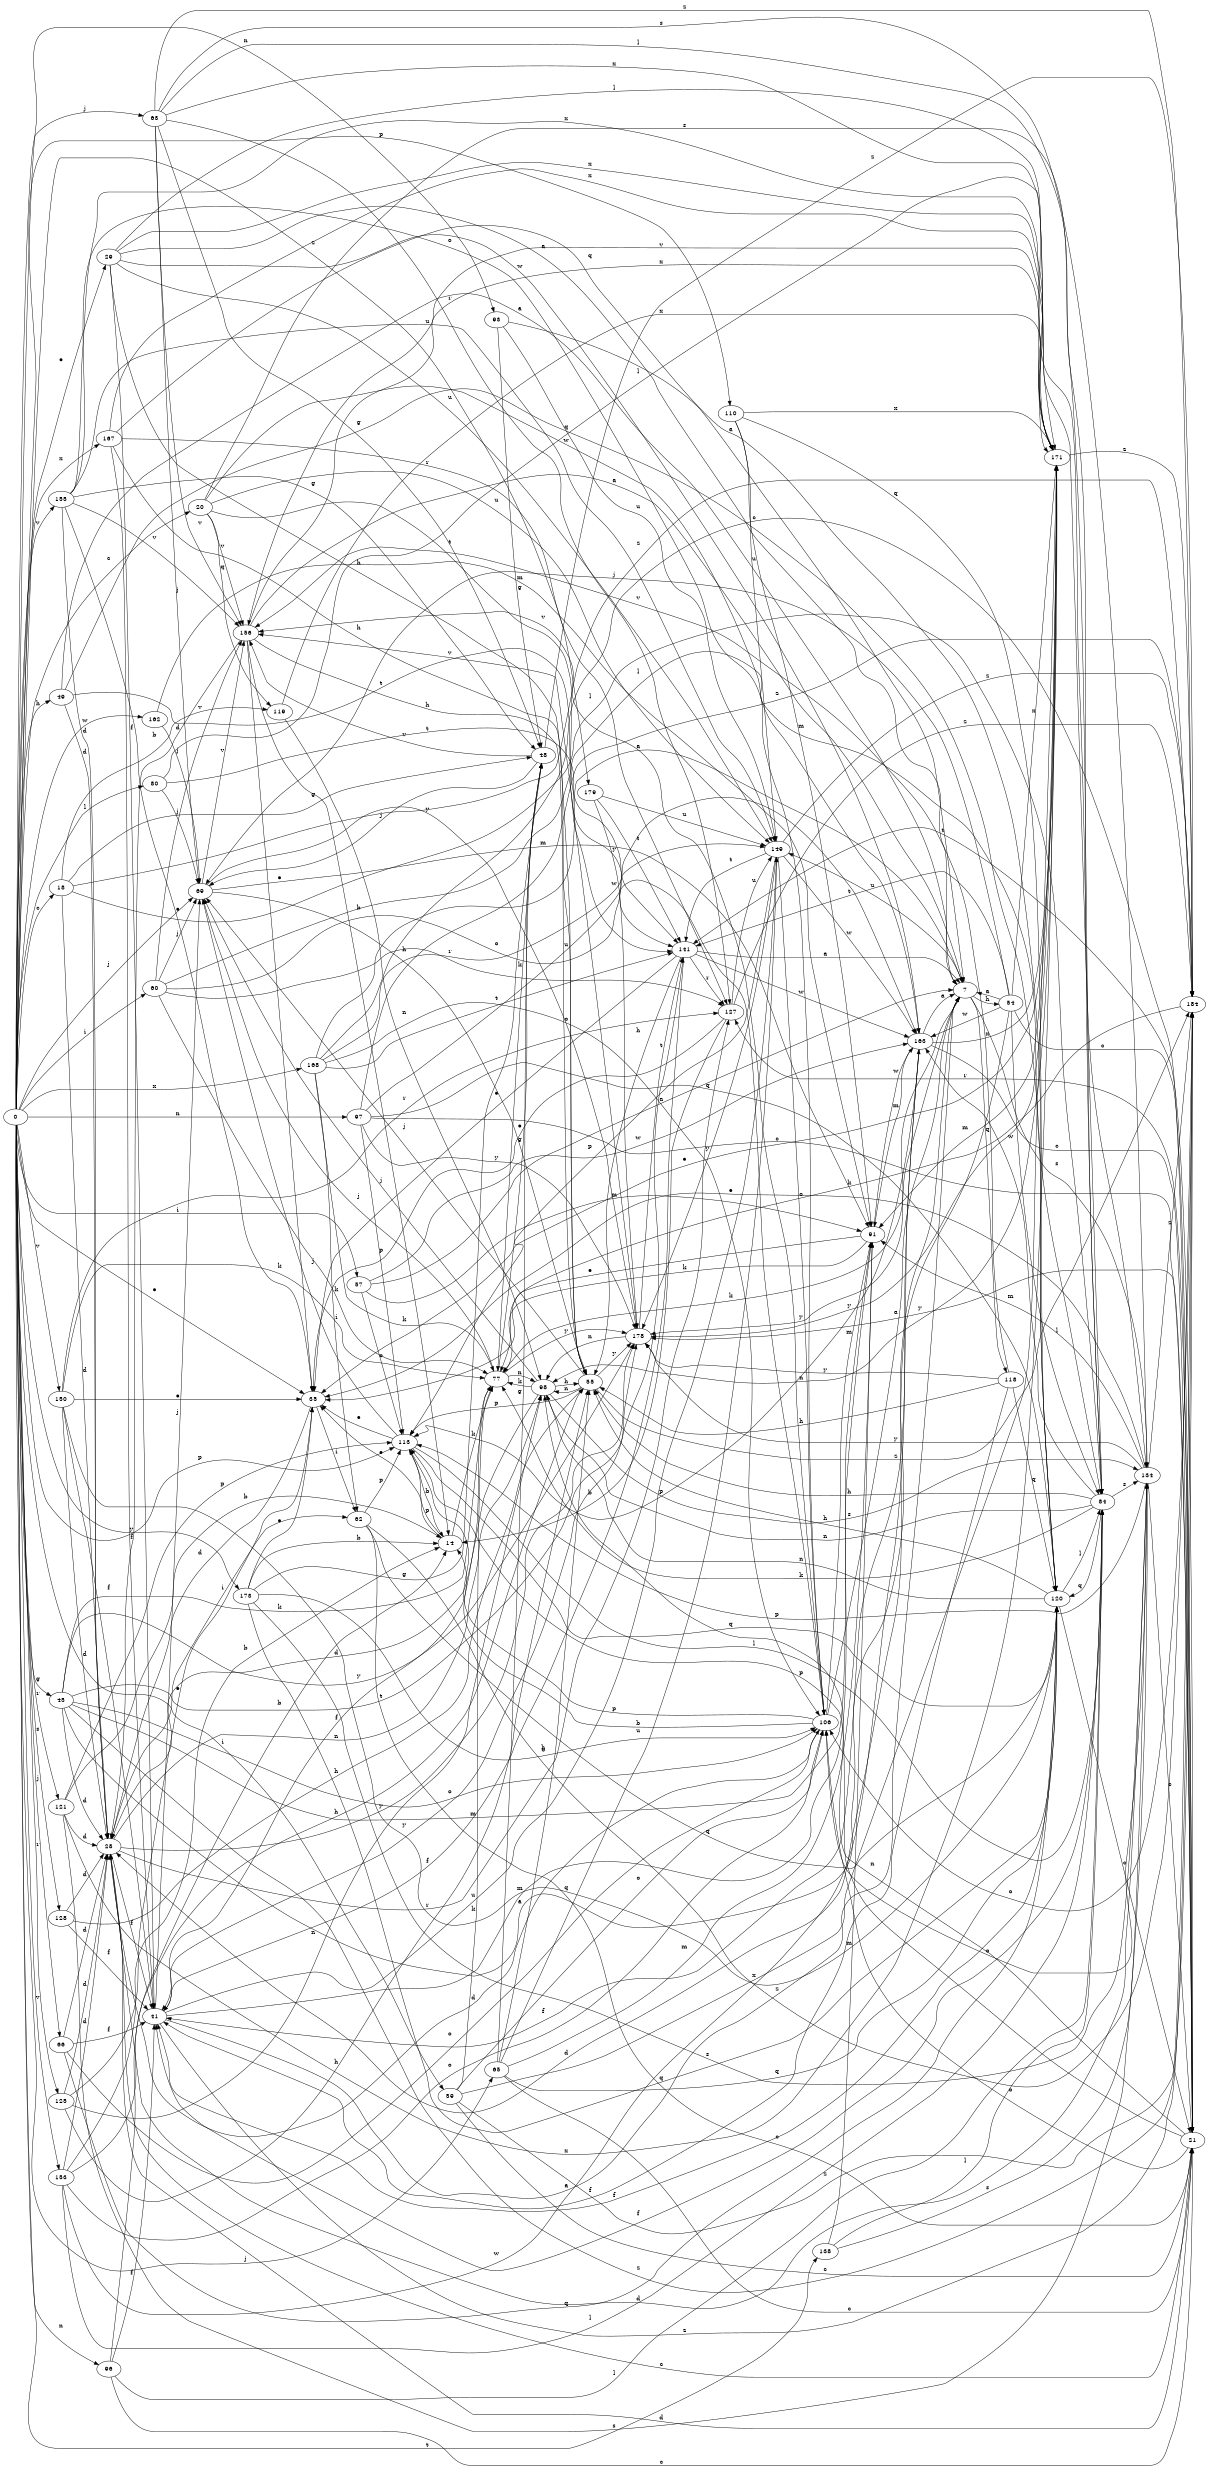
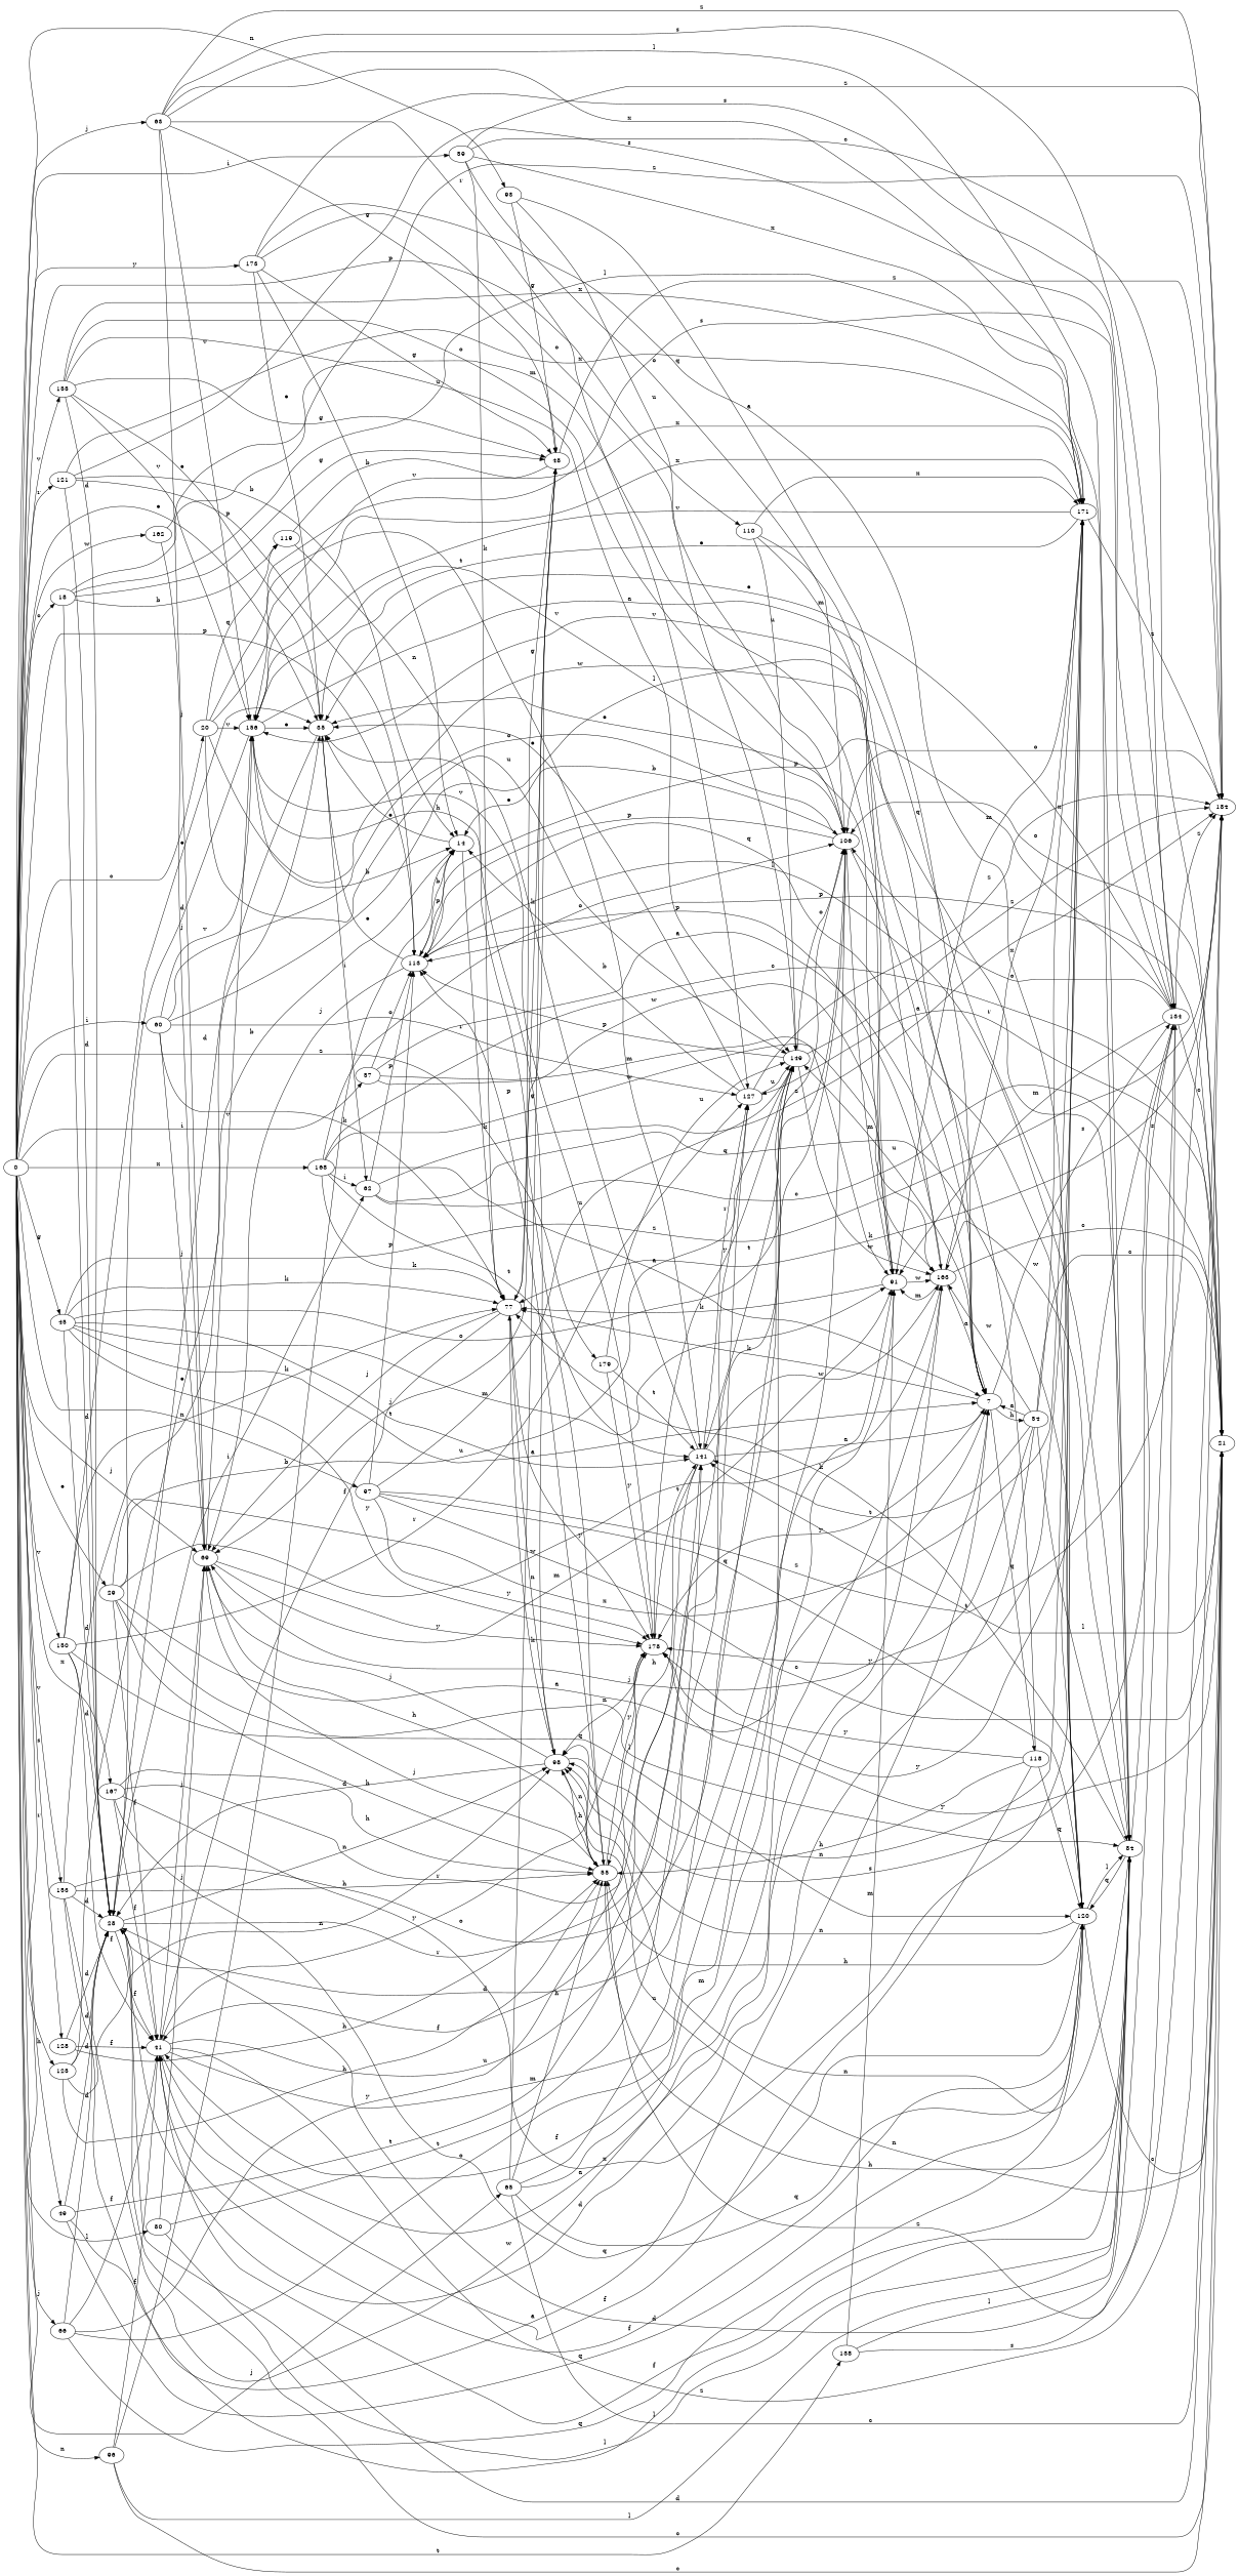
  strict digraph {
    rankdir=LR
    0
    18
    20
    29
    35
    45
    49
    57
    59
    60
    63
    65
    66
    69
    80
    93
    96
    97
    110
    113
    121
    125
    128
    138
    150
    153
    155
    162
    167
    168
    173
    179
    28
    48
    84
    119
    184
    134
    149
    141
    156
    163
    7
    41
    55
    171
    62
    77
    178
    106
    91
    120
    21
    127
    14
    98
    54
    118
    0 -> 18 [label=c]
    0 -> 20 [label=c]
    0 -> 29 [label=e]
    0 -> 35 [label=e]
    0 -> 45 [label=g]
    0 -> 49 [label=h]
    0 -> 57 [label=i]
    0 -> 59 [label=i]
    0 -> 60 [label=i]
    0 -> 63 [label=j]
    0 -> 65 [label=j]
    0 -> 66 [label=j]
    0 -> 69 [label=j]
    0 -> 80 [label=l]
    0 -> 93 [label=n]
    0 -> 96 [label=n]
    0 -> 97 [label=n]
    0 -> 110 [label=p]
    0 -> 113 [label=p]
    0 -> 121 [label=r]
    0 -> 125 [label=r]
    0 -> 128 [label=s]
    0 -> 138 [label=t]
    0 -> 150 [label=v]
    0 -> 153 [label=v]
    0 -> 155 [label=v]
    0 -> 162 [label=w]
    0 -> 167 [label=x]
    0 -> 168 [label=x]
    0 -> 173 [label=y]
    0 -> 179 [label=z]
    18 -> 28 [label=d]
    18 -> 48 [label=g]
    18 -> 84 [label=l]
    18 -> 119 [label=b]
    18 -> 184 [label=z]
    20 -> 119 [label=q]
    20 -> 134 [label=s]
    20 -> 149 [label=u]
    20 -> 141 [label=t]
    20 -> 156 [label=v]
    20 -> 163 [label=w]
    29 -> 84 [label=l]
    29 -> 149 [label=u]
    29 -> 163 [label=w]
    29 -> 7 [label=a]
    29 -> 41 [label=f]
    29 -> 55 [label=h]
    29 -> 171 [label=x]
    35 -> 28 [label=d]
    35 -> 62 [label=i]
    45 -> 28 [label=d]
    45 -> 184 [label=z]
    45 -> 141 [label=t]
    45 -> 7 [label=a]
    45 -> 77 [label=k]
    45 -> 178 [label=y]
    45 -> 106 [label=o]
    45 -> 91 [label=m]
    49 -> 28 [label=d]
    49 -> 141 [label=t]
    49 -> 7 [label=a]
    49 -> 120 [label=q]
    57 -> 113 [label=o]
    57 -> 163 [label=w]
    57 -> 7 [label=a]
    57 -> 91 [label=m]
    59 -> 184 [label=z]
    59 -> 171 [label=x]
    59 -> 77 [label=k]
    59 -> 106 [label=o]
    59 -> 21 [label=c]
    60 -> 69 [label=j]
    60 -> 84 [label=l]
    60 -> 156 [label=v]
    60 -> 77 [label=k]
    60 -> 106 [label=o]
    60 -> 127 [label=r]
    63 -> 69 [label=j]
    63 -> 48 [label=g]
    63 -> 84 [label=l]
    63 -> 184 [label=z]
    63 -> 134 [label=s]
    63 -> 156 [label=v]
    63 -> 171 [label=x]
    63 -> 127 [label=r]
    65 -> 48 [label=g]
    65 -> 149 [label=u]
    65 -> 55 [label=h]
    65 -> 91 [label=m]
    65 -> 120 [label=q]
    65 -> 21 [label=c]
    66 -> 28 [label=d]
    66 -> 41 [label=f]
    66 -> 106 [label=o]
    66 -> 120 [label=q]
    69 -> 156 [label=v]
    69 -> 55 [label=h]
    69 -> 178 [label=y]
    69 -> 91 [label=m]
    80 -> 69 [label=j]
    80 -> 84 [label=l]
    80 -> 141 [label=t]
    93 -> 48 [label=g]
    93 -> 149 [label=u]
    93 -> 7 [label=a]
    96 -> 84 [label=l]
    96 -> 41 [label=f]
    96 -> 21 [label=c]
    96 -> 14 [label=b]
    97 -> 113 [label=p]
    97 -> 184 [label=z]
    97 -> 149 [label=u]
    97 -> 178 [label=y]
    97 -> 120 [label=q]
    97 -> 21 [label=c]
    110 -> 149 [label=u]
    110 -> 171 [label=x]
    110 -> 91 [label=m]
    110 -> 120 [label=q]
    113 -> 35 [label=e]
    113 -> 69 [label=j]
    113 -> 84 [label=l]
    113 -> 120 [label=q]
    113 -> 14 [label=b]
    121 -> 113 [label=p]
    121 -> 28 [label=d]
    121 -> 134 [label=s]
    121 -> 171 [label=x]
    121 -> 14 [label=b]
    125 -> 35 [label=e]
    125 -> 28 [label=d]
    125 -> 55 [label=h]
    125 -> 98 [label=n]
    128 -> 28 [label=d]
    128 -> 41 [label=f]
    128 -> 55 [label=h]
    138 -> 84 [label=l]
    138 -> 134 [label=s]
    138 -> 91 [label=m]
    150 -> 35 [label=e]
    150 -> 28 [label=d]
    150 -> 41 [label=f]
    150 -> 77 [label=k]
    150 -> 120 [label=q]
    150 -> 127 [label=r]
    153 -> 28 [label=d]
    153 -> 84 [label=l]
    153 -> 163 [label=w]
    153 -> 55 [label=h]
    153 -> 106 [label=o]
    153 -> 14 [label=b]
    155 -> 35 [label=e]
    155 -> 28 [label=d]
    155 -> 48 [label=g]
    155 -> 149 [label=u]
    155 -> 156 [label=v]
    155 -> 171 [label=x]
    155 -> 106 [label=o]
    162 -> 69 [label=j]
    162 -> 91 [label=m]
    167 -> 41 [label=f]
    167 -> 55 [label=h]
    167 -> 171 [label=x]
    167 -> 120 [label=q]
    167 -> 127 [label=r]
    168 -> 141 [label=t]
    168 -> 163 [label=w]
    168 -> 7 [label=a]
    168 -> 62 [label=i]
    168 -> 77 [label=k]
    168 -> 106 [label=o]
    168 -> 21 [label=c]
    173 -> 35 [label=e]
    173 -> 48 [label=g]
    173 -> 134 [label=s]
    173 -> 106 [label=o]
    173 -> 120 [label=q]
    173 -> 14 [label=b]
    179 -> 149 [label=u]
    179 -> 141 [label=t]
    179 -> 178 [label=y]
    28 -> 41 [label=f]
    28 -> 62 [label=i]
-   28 -> 178 [label=y]
+   66 -> 178 [label=y]
    28 -> 21 [label=c]
    28 -> 127 [label=r]
    28 -> 98 [label=n]
    48 -> 69 [label=j]
    48 -> 184 [label=z]
    48 -> 156 [label=v]
    48 -> 77 [label=k]
    84 -> 134 [label=s]
    84 -> 163 [label=w]
    84 -> 41 [label=f]
    84 -> 55 [label=h]
    84 -> 77 [label=k]
    84 -> 120 [label=q]
    84 -> 98 [label=n]
    119 -> 171 [label=x]
    119 -> 98 [label=n]
    184 -> 77 [label=k]
    184 -> 106 [label=o]
    134 -> 35 [label=e]
    134 -> 113 [label=p]
    134 -> 28 [label=d]
    134 -> 184 [label=z]
    134 -> 178 [label=y]
    134 -> 106 [label=o]
    134 -> 91 [label=m]
    134 -> 21 [label=c]
    149 -> 113 [label=p]
    149 -> 184 [label=z]
    149 -> 141 [label=t]
    149 -> 163 [label=w]
    149 -> 178 [label=y]
    149 -> 106 [label=o]
    141 -> 35 [label=e]
    141 -> 163 [label=w]
    141 -> 7 [label=a]
    141 -> 41 [label=f]
    141 -> 55 [label=h]
    141 -> 127 [label=r]
    156 -> 35 [label=e]
    156 -> 28 [label=d]
    156 -> 7 [label=a]
    156 -> 55 [label=h]
    156 -> 171 [label=x]
    156 -> 14 [label=b]
    163 -> 113 [label=p]
    163 -> 7 [label=a]
    163 -> 41 [label=f]
    163 -> 171 [label=x]
    163 -> 91 [label=m]
    163 -> 21 [label=c]
    7 -> 134 [label=s]
    7 -> 149 [label=u]
    7 -> 77 [label=k]
    7 -> 178 [label=y]
    7 -> 54 [label=h]
    7 -> 118 [label=q]
    41 -> 69 [label=j]
    41 -> 184 [label=z]
    41 -> 149 [label=u]
    41 -> 7 [label=a]
    41 -> 178 [label=y]
    41 -> 91 [label=m]
    55 -> 69 [label=j]
    55 -> 113 [label=p]
    55 -> 184 [label=z]
    55 -> 178 [label=y]
    55 -> 98 [label=n]
    171 -> 35 [label=e]
    171 -> 184 [label=z]
    171 -> 156 [label=v]
    171 -> 178 [label=y]
    171 -> 91 [label=m]
    171 -> 98 [label=n]
    62 -> 113 [label=p]
    62 -> 184 [label=z]
    62 -> 120 [label=q]
    62 -> 21 [label=c]
    77 -> 69 [label=j]
    77 -> 48 [label=g]
    77 -> 41 [label=f]
    77 -> 178 [label=y]
    77 -> 98 [label=n]
    178 -> 141 [label=t]
    178 -> 156 [label=v]
    178 -> 98 [label=n]
    106 -> 113 [label=p]
    106 -> 28 [label=d]
    106 -> 156 [label=v]
    106 -> 7 [label=a]
    106 -> 91 [label=m]
    106 -> 14 [label=b]
    91 -> 35 [label=e]
    91 -> 163 [label=w]
    91 -> 77 [label=k]
    120 -> 84 [label=l]
    120 -> 41 [label=f]
    120 -> 55 [label=h]
    120 -> 21 [label=c]
    120 -> 98 [label=n]
    21 -> 113 [label=p]
    21 -> 28 [label=d]
    21 -> 141 [label=t]
    21 -> 178 [label=y]
    21 -> 106 [label=o]
    21 -> 127 [label=r]
    21 -> 98 [label=n]
    127 -> 35 [label=e]
    127 -> 184 [label=z]
    127 -> 149 [label=u]
    127 -> 14 [label=b]
    14 -> 35 [label=e]
    14 -> 113 [label=p]
    14 -> 77 [label=k]
    98 -> 69 [label=j]
    98 -> 28 [label=d]
    98 -> 134 [label=s]
    98 -> 55 [label=h]
    98 -> 77 [label=k]
    54 -> 69 [label=j]
    54 -> 28 [label=d]
    54 -> 84 [label=l]
    54 -> 141 [label=t]
    54 -> 163 [label=w]
    54 -> 7 [label=a]
    54 -> 171 [label=x]
    54 -> 21 [label=c]
    118 -> 156 [label=v]
    118 -> 41 [label=f]
    118 -> 55 [label=h]
    118 -> 178 [label=y]
    118 -> 120 [label=q]
  }
